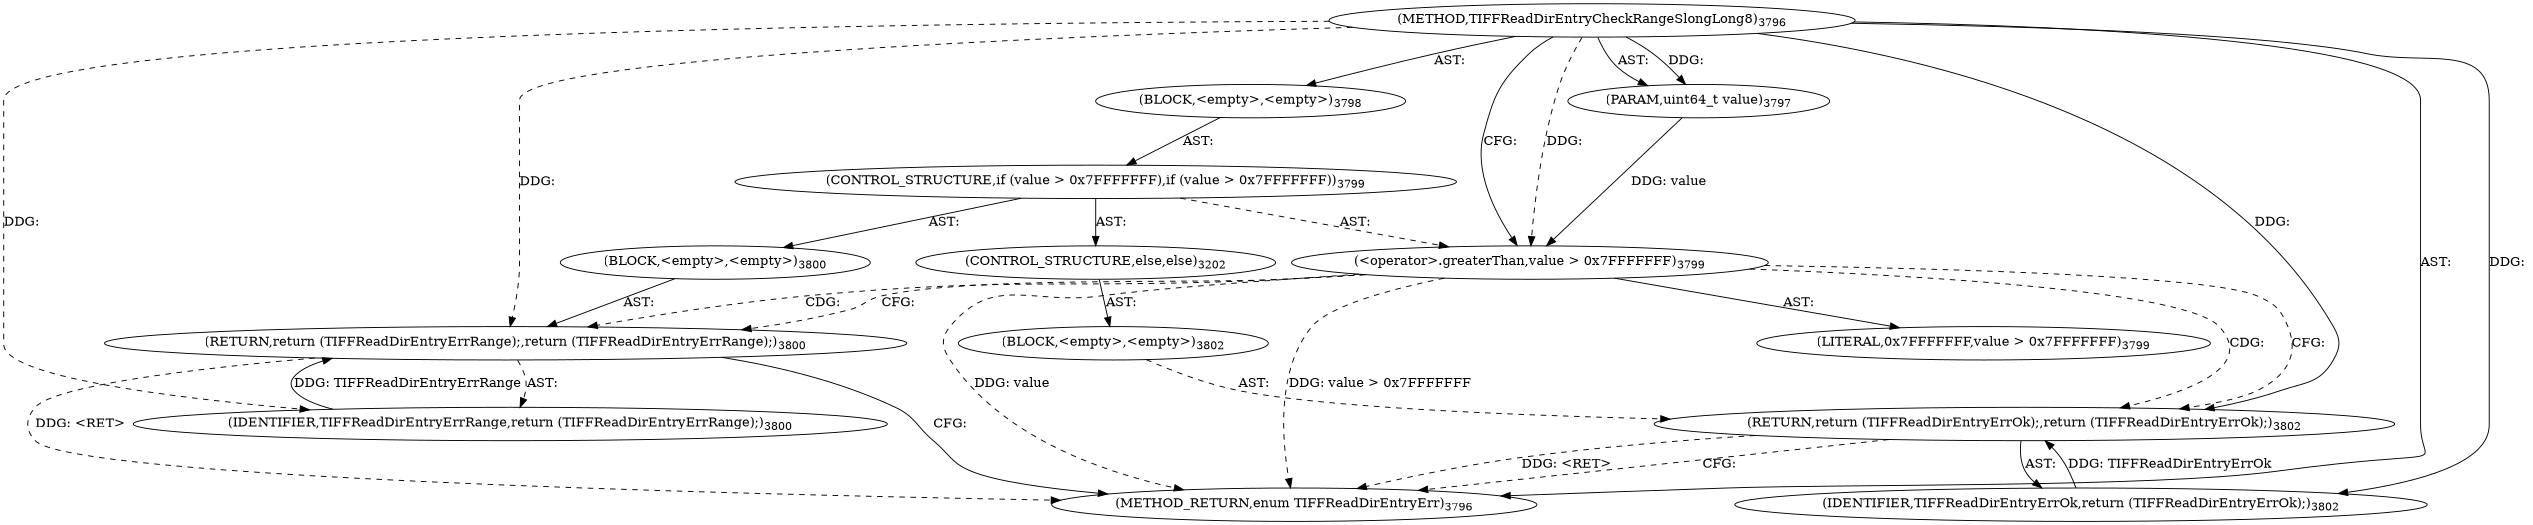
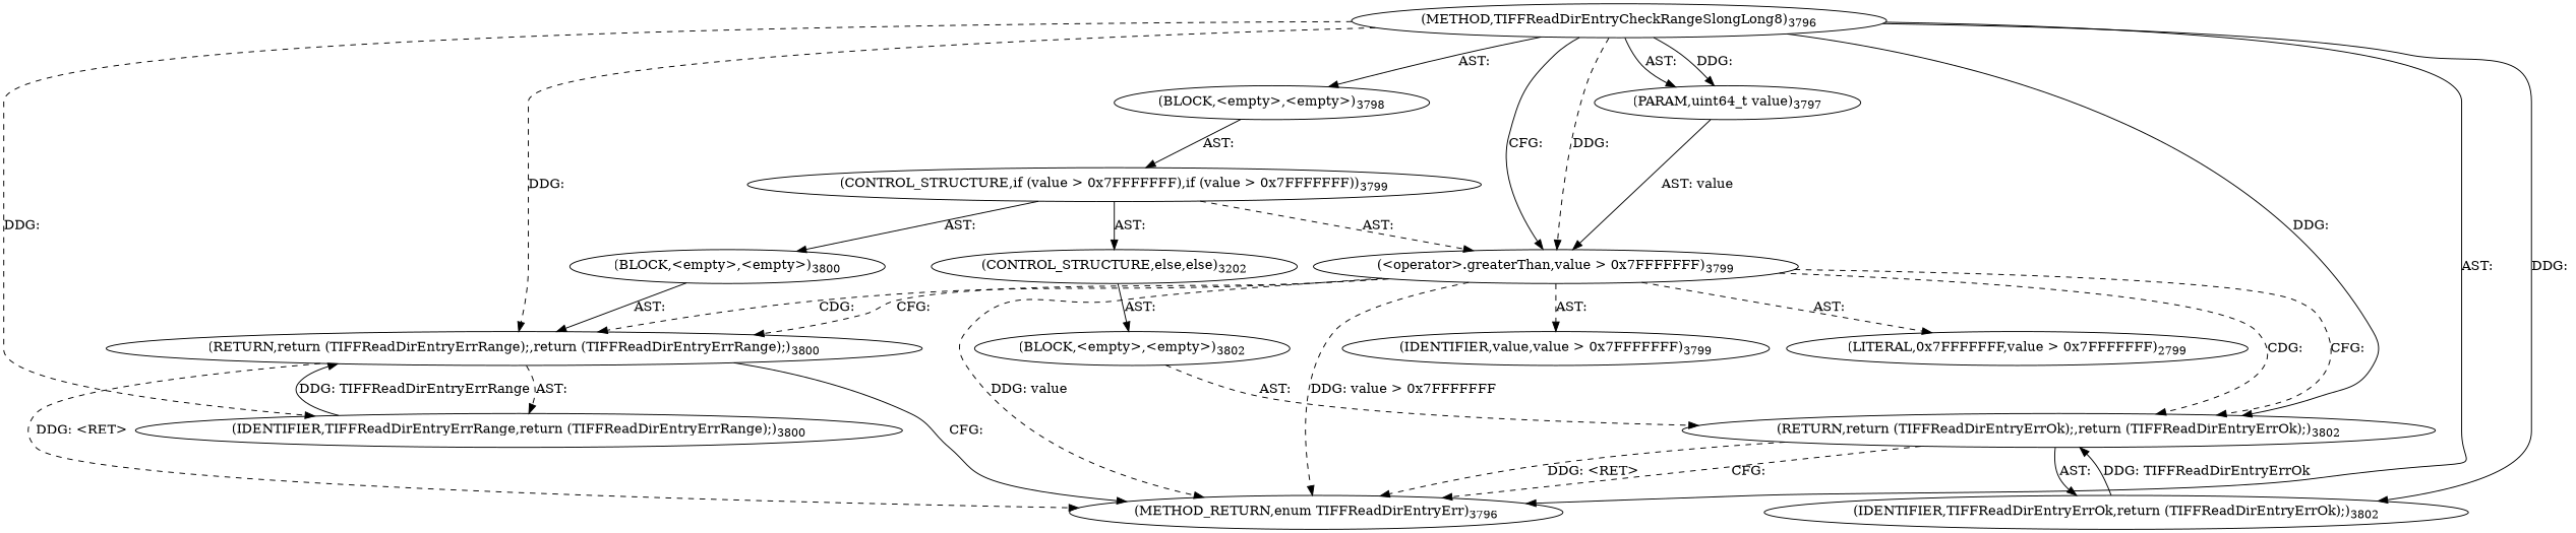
  digraph {
    edge [style=solid]
    n1 [label=<(METHOD,TIFFReadDirEntryCheckRangeSlongLong8)<SUB>3796</SUB>>]
    n2 [label=<(PARAM,uint64_t value)<SUB>3797</SUB>>]
    n3 [label=<(BLOCK,&lt;empty&gt;,&lt;empty&gt;)<SUB>3798</SUB>>]
    n4 [label=<(&lt;operator&gt;.greaterThan,value &gt; 0x7FFFFFFF)<SUB>3799</SUB>>]
    n5 [label=<(RETURN,return (TIFFReadDirEntryErrRange);,return (TIFFReadDirEntryErrRange);)<SUB>3800</SUB>>]
    n6 [label=<(IDENTIFIER,TIFFReadDirEntryErrRange,return (TIFFReadDirEntryErrRange);)<SUB>3800</SUB>>]
    n7 [label=<(RETURN,return (TIFFReadDirEntryErrOk);,return (TIFFReadDirEntryErrOk);)<SUB>3802</SUB>>]
    n8 [label=<(IDENTIFIER,TIFFReadDirEntryErrOk,return (TIFFReadDirEntryErrOk);)<SUB>3802</SUB>>]
    n9 [label=<(METHOD_RETURN,enum TIFFReadDirEntryErr)<SUB>3796</SUB>>]
    n10 [label=<(CONTROL_STRUCTURE,if (value &gt; 0x7FFFFFFF),if (value &gt; 0x7FFFFFFF))<SUB>3799</SUB>>]
-   n12 [label=<(LITERAL,0x7FFFFFFF,value &gt; 0x7FFFFFFF)<SUB>3799</SUB>>]
+   n11 [label=<(IDENTIFIER,value,value &gt; 0x7FFFFFFF)<SUB>3799</SUB>>]
+   n12 [label=<(LITERAL,0x7FFFFFFF,value &gt; 0x7FFFFFFF)<SUB>2799</SUB>>]
    n13 [label=<(BLOCK,&lt;empty&gt;,&lt;empty&gt;)<SUB>3800</SUB>>]
    n14 [label=<(CONTROL_STRUCTURE,else,else)<SUB>3202</SUB>>]
    n15 [label=<(BLOCK,&lt;empty&gt;,&lt;empty&gt;)<SUB>3802</SUB>>]
    n1 -> n2 [label="AST: "]
    n1 -> n2 [label="DDG: "]
    n1 -> n3 [label="AST: "]
    n1 -> n4 [label="CFG: "]
    n1 -> n4 [label="DDG: " style=dashed]
    n1 -> n5 [label="DDG: " style=dashed]
    n1 -> n6 [label="DDG: " style=dashed]
    n1 -> n7 [label="DDG: "]
    n1 -> n8 [label="DDG: "]
    n1 -> n9 [label="AST: "]
-   n2 -> n4 [label="DDG: value"]
+   n2 -> n4 [label="AST: value"]
    n3 -> n10 [label="AST: "]
    n4 -> n5 [label="CFG: " style=dashed]
    n4 -> n5 [label="CDG: " style=dashed]
    n4 -> n7 [label="CFG: " style=dashed]
    n4 -> n7 [label="CDG: " style=dashed]
    n4 -> n9 [label="DDG: value" style=dashed]
    n4 -> n9 [label="DDG: value &gt; 0x7FFFFFFF" style=dashed]
-   n4 -> n12 [label="AST: "]
+   n4 -> n11 [label="AST: " style=dashed]
+   n4 -> n12 [label="AST: " style=dashed]
    n5 -> n6 [label="AST: " style=dashed]
    n5 -> n9 [label="CFG: "]
    n5 -> n9 [label="DDG: &lt;RET&gt;" style=dashed]
    n6 -> n5 [label="DDG: TIFFReadDirEntryErrRange"]
    n7 -> n8 [label="AST: "]
    n7 -> n9 [label="CFG: " style=dashed]
    n7 -> n9 [label="DDG: &lt;RET&gt;" style=dashed]
    n8 -> n7 [label="DDG: TIFFReadDirEntryErrOk"]
    n10 -> n4 [label="AST: " style=dashed]
    n10 -> n13 [label="AST: "]
    n10 -> n14 [label="AST: "]
    n13 -> n5 [label="AST: "]
    n14 -> n15 [label="AST: "]
    n15 -> n7 [label="AST: " style=dashed]
  }
